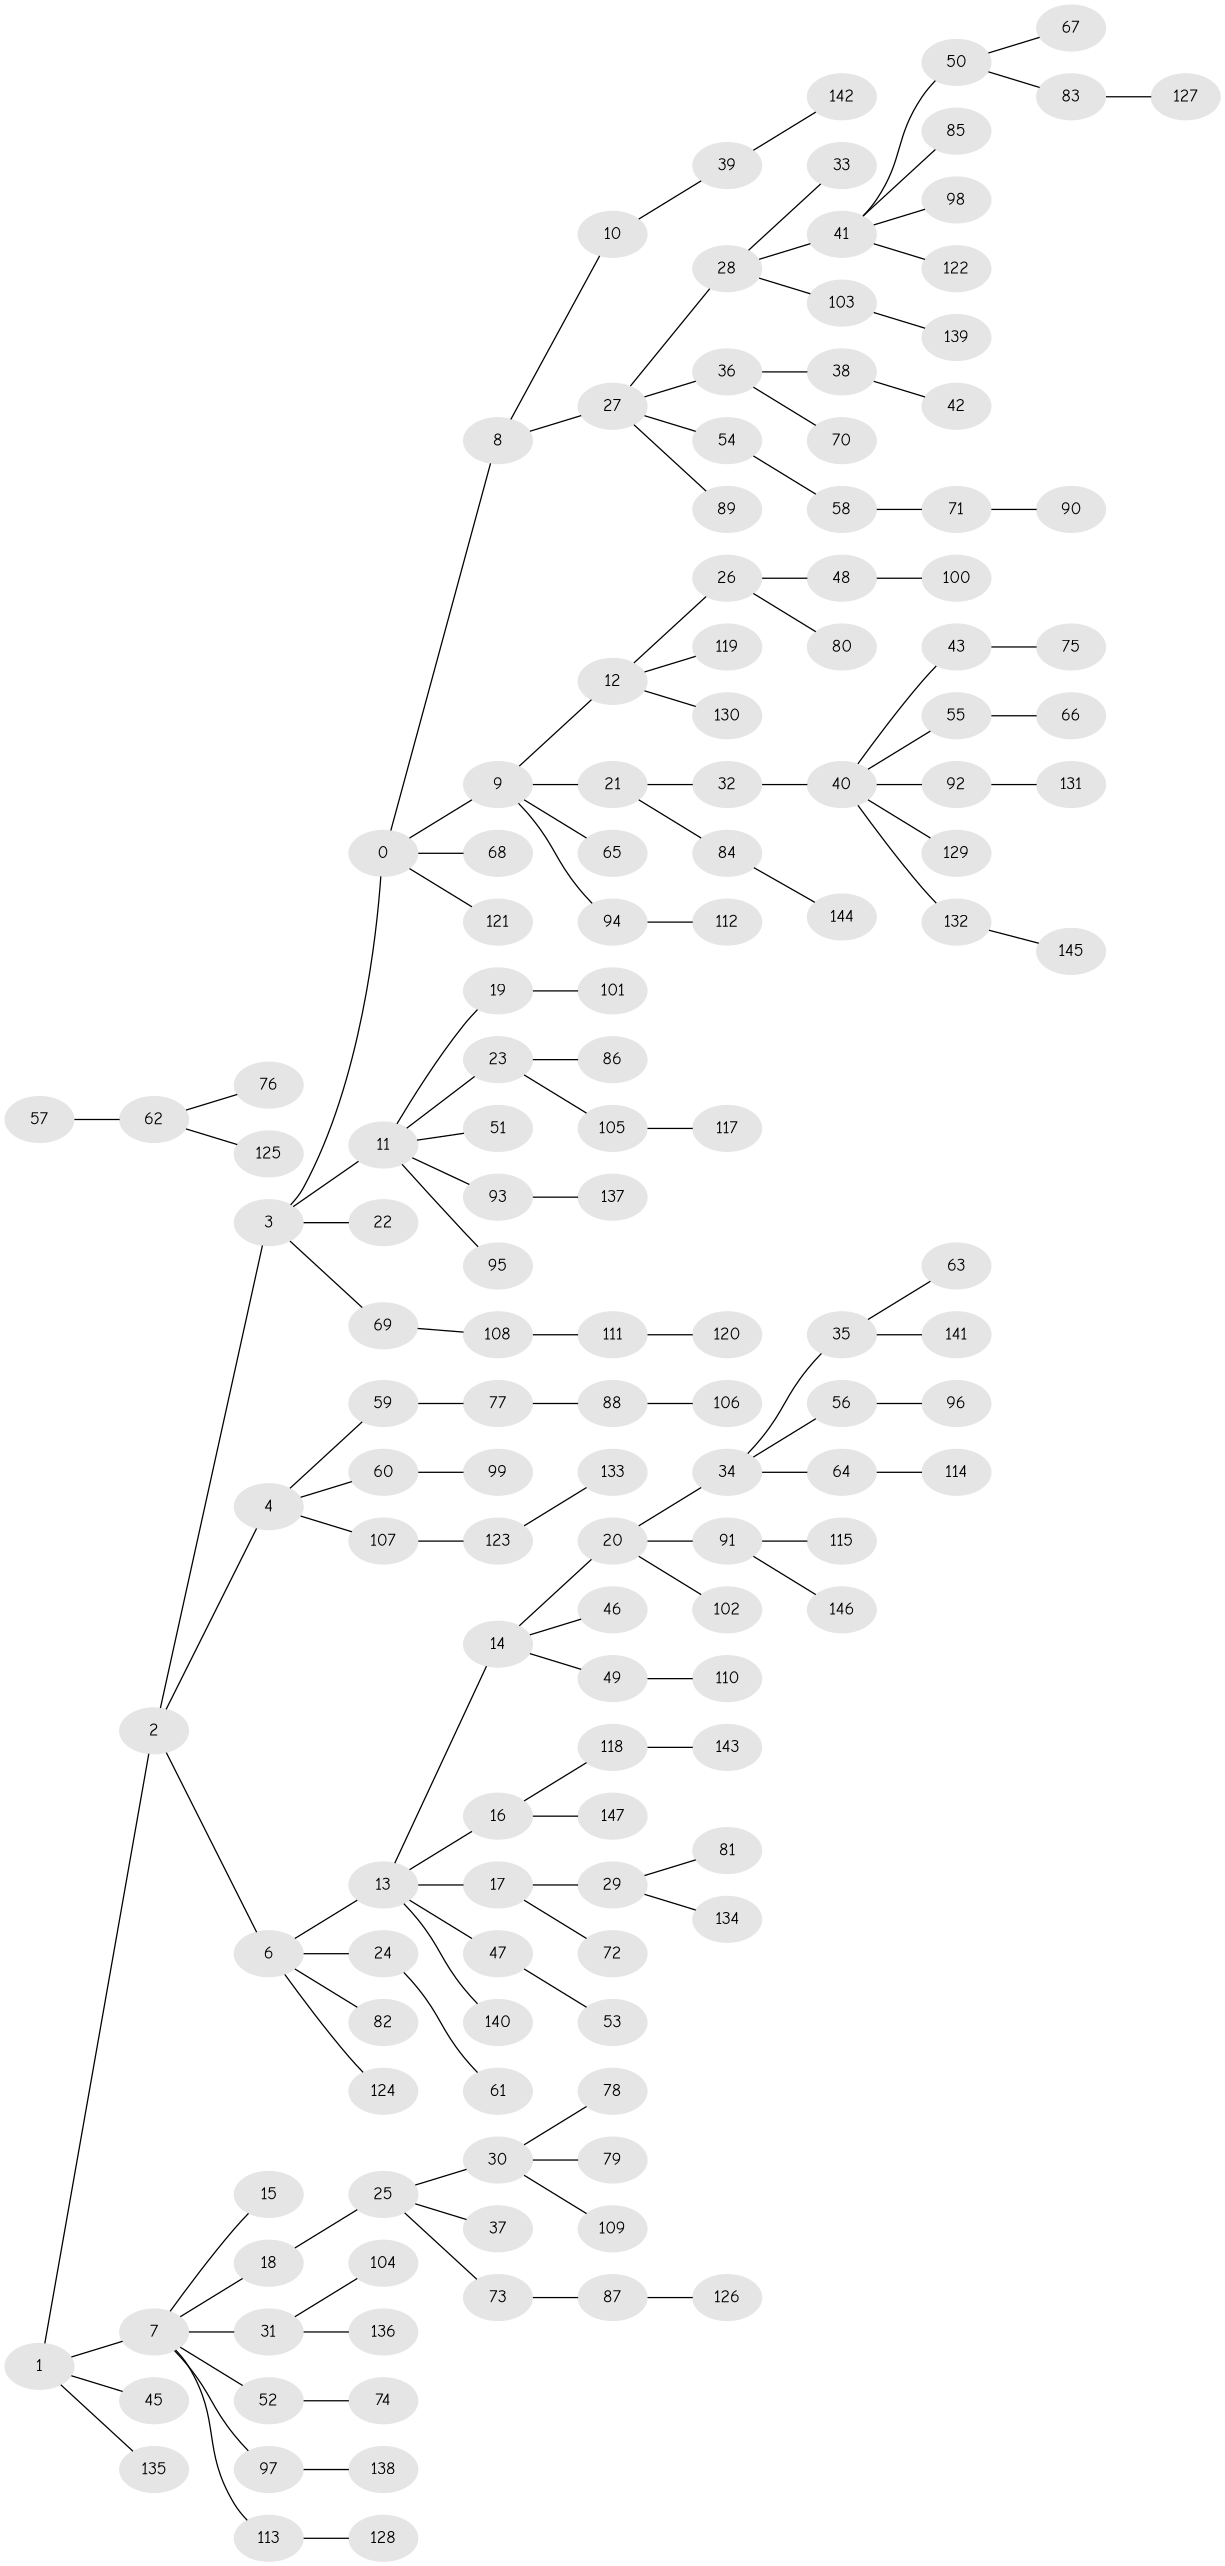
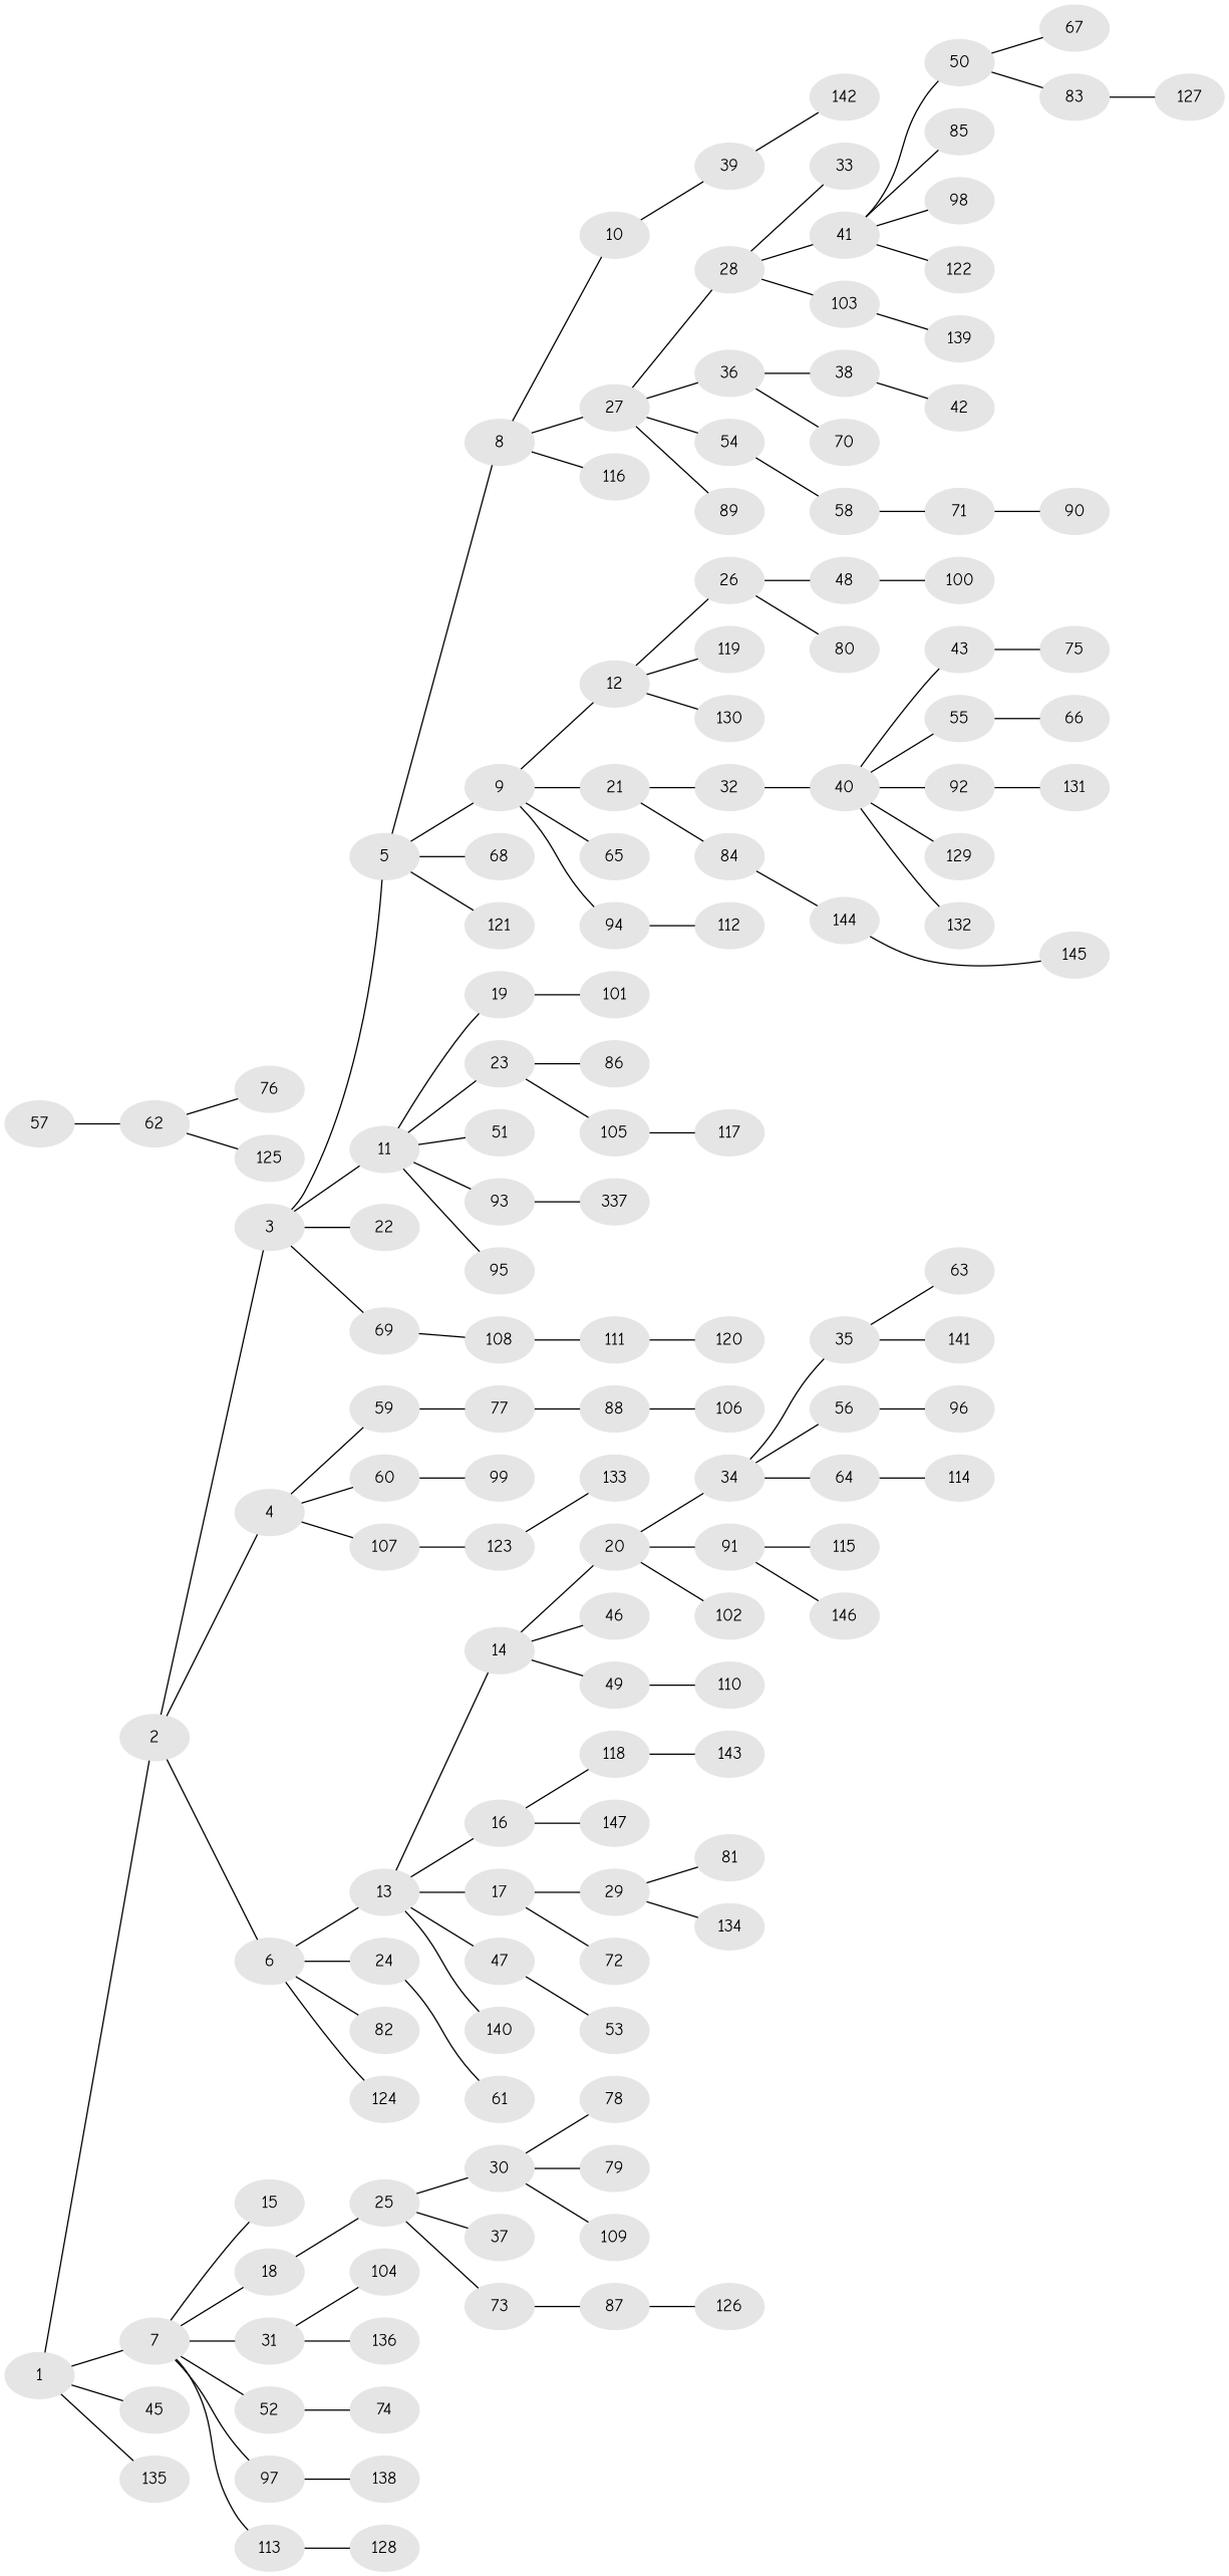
  graph {
    fontname="Comic Neue"
    rankdir=LR
    node [color=gray90 fontname="Comic Neue" style=filled]
    edge [fontname="Comic Neue"]
    1
    2
    7
    45
    135
    3
    4
    6
    15
    18
    31
    52
    97
    113
-   5 [label=0]
+   5
    11
    22
    69
    59
    60
    107
    13
    24
    82
    124
    8
    9
    68
    121
    19
    23
    51
    93
    95
    108
    77
    99
    123
    10
    27
+   116
    12
    21
    65
    94
    14
    16
    17
    47
    140
    61
    25
    104
    136
    74
    138
    128
    39
    28
    36
    54
    89
    26
    119
    130
    32
    84
    112
    142
    101
    86
    105
-   137
+   137 [label=337]
    48
    80
    20
    46
    49
    118
    147
    29
    72
    53
    34
    91
    102
    110
    143
    81
    134
    30
    37
    73
    35
    56
    64
    115
    146
    40
    144
    117
    78
    79
    109
    87
    100
    33
    41
    103
    38
    70
    58
    50
    85
    98
    122
    139
    43
    55
    92
    129
    132
    63
    141
    96
    114
    42
    75
    66
    131
    145
    67
    83
    57
    62
    127
    71
    76
    125
    90
    88
    111
    126
    106
    133
    120
    1 -- 2
    1 -- 7
    1 -- 45
    1 -- 135
    2 -- 3
    2 -- 4
    2 -- 6
    7 -- 15
    7 -- 18
    7 -- 31
    7 -- 52
    7 -- 97
    7 -- 113
    3 -- 5
    3 -- 11
    3 -- 22
    3 -- 69
    4 -- 59
    4 -- 60
    4 -- 107
    6 -- 13
    6 -- 24
    6 -- 82
    6 -- 124
    18 -- 25
    31 -- 104
    31 -- 136
    52 -- 74
    97 -- 138
    113 -- 128
    5 -- 8
    5 -- 9
    5 -- 68
    5 -- 121
    11 -- 19
    11 -- 23
    11 -- 51
    11 -- 93
    11 -- 95
    69 -- 108
    59 -- 77
    60 -- 99
    107 -- 123
    13 -- 14
    13 -- 16
    13 -- 17
    13 -- 47
    13 -- 140
    24 -- 61
    8 -- 10
    8 -- 27
+   8 -- 116
    9 -- 12
    9 -- 21
    9 -- 65
    9 -- 94
    19 -- 101
    23 -- 86
    23 -- 105
    93 -- 137
    108 -- 111
    77 -- 88
    123 -- 133
    10 -- 39
    27 -- 28
    27 -- 36
    27 -- 54
    27 -- 89
    12 -- 26
    12 -- 119
    12 -- 130
    21 -- 32
    21 -- 84
    94 -- 112
    14 -- 20
    14 -- 46
    14 -- 49
    16 -- 118
    16 -- 147
    17 -- 29
    17 -- 72
    47 -- 53
    25 -- 30
    25 -- 37
    25 -- 73
    39 -- 142
    28 -- 33
    28 -- 41
    28 -- 103
    36 -- 38
    36 -- 70
    54 -- 58
    26 -- 48
    26 -- 80
    32 -- 40
    84 -- 144
    105 -- 117
    48 -- 100
    20 -- 34
    20 -- 91
    20 -- 102
    49 -- 110
    118 -- 143
    29 -- 81
    29 -- 134
    34 -- 35
    34 -- 56
    34 -- 64
    91 -- 115
    91 -- 146
    30 -- 78
    30 -- 79
    30 -- 109
    73 -- 87
    35 -- 63
    35 -- 141
    56 -- 96
    64 -- 114
    40 -- 43
    40 -- 55
    40 -- 92
    40 -- 129
    40 -- 132
    87 -- 126
    41 -- 50
    41 -- 85
    41 -- 98
    41 -- 122
    103 -- 139
    38 -- 42
    58 -- 71
    50 -- 67
    50 -- 83
    43 -- 75
    55 -- 66
    92 -- 131
-   132 -- 145
+   144 -- 145
    83 -- 127
    57 -- 62
    62 -- 76
    62 -- 125
    71 -- 90
    88 -- 106
    111 -- 120
  }
